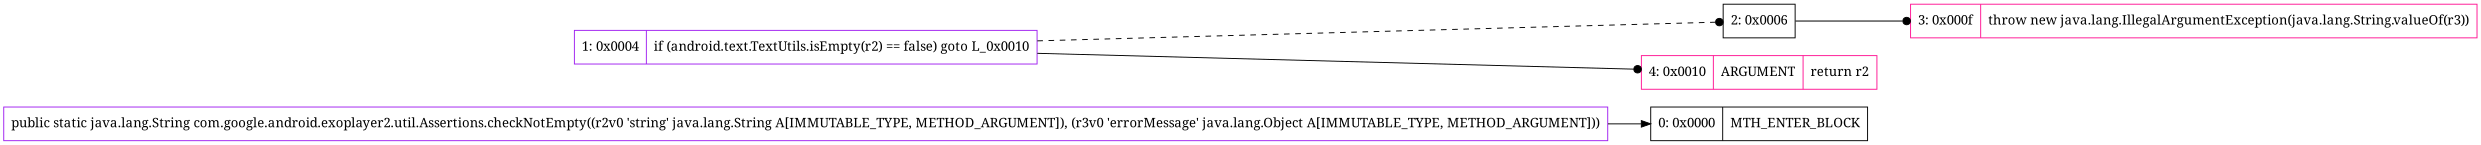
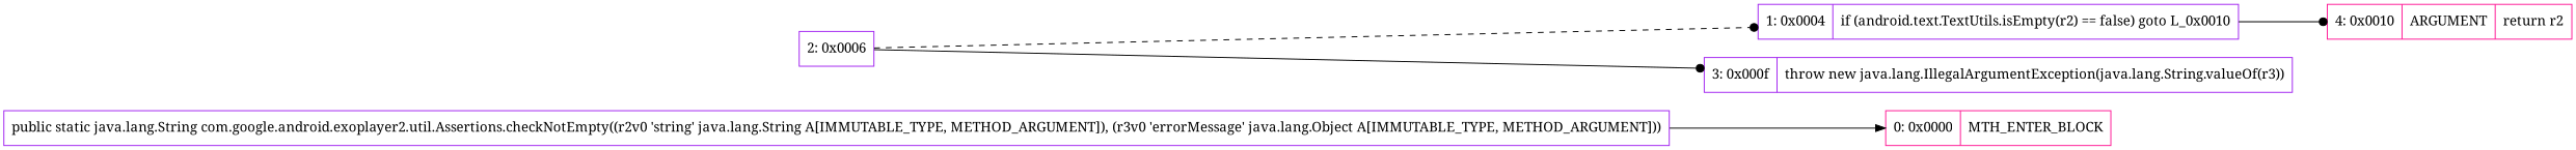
  digraph {
    fontname="Noto Serif"
    rankdir=LR
    node [color=black fontname="Noto Serif" shape=record]
    edge [arrowhead=dot fontname="Noto Serif"]
-   n1 [label="{0\:\ 0x0000|MTH_ENTER_BLOCK\l}"]
+   n1 [color=deeppink label="{0\:\ 0x0000|MTH_ENTER_BLOCK\l}"]
    n2 [color=purple label="{1\:\ 0x0004|if (android.text.TextUtils.isEmpty(r2) == false) goto L_0x0010\l}"]
-   n3 [label="{2\:\ 0x0006}"]
+   n3 [color=purple label="{2\:\ 0x0006}"]
    n4 [color=deeppink label="{4\:\ 0x0010|ARGUMENT\l|return r2\l}"]
-   n5 [color=deeppink label="{3\:\ 0x000f|throw new java.lang.IllegalArgumentException(java.lang.String.valueOf(r3))\l}"]
+   n5 [color=purple label="{3\:\ 0x000f|throw new java.lang.IllegalArgumentException(java.lang.String.valueOf(r3))\l}"]
    n6 [color=purple label="{public static java.lang.String com.google.android.exoplayer2.util.Assertions.checkNotEmpty((r2v0 'string' java.lang.String A[IMMUTABLE_TYPE, METHOD_ARGUMENT]), (r3v0 'errorMessage' java.lang.Object A[IMMUTABLE_TYPE, METHOD_ARGUMENT])) }"]
-   n2 -> n3 [style=dashed]
+   n3 -> n2 [style=dashed]
    n2 -> n4
    n3 -> n5
    n6 -> n1 [arrowhead=normal]
  }
